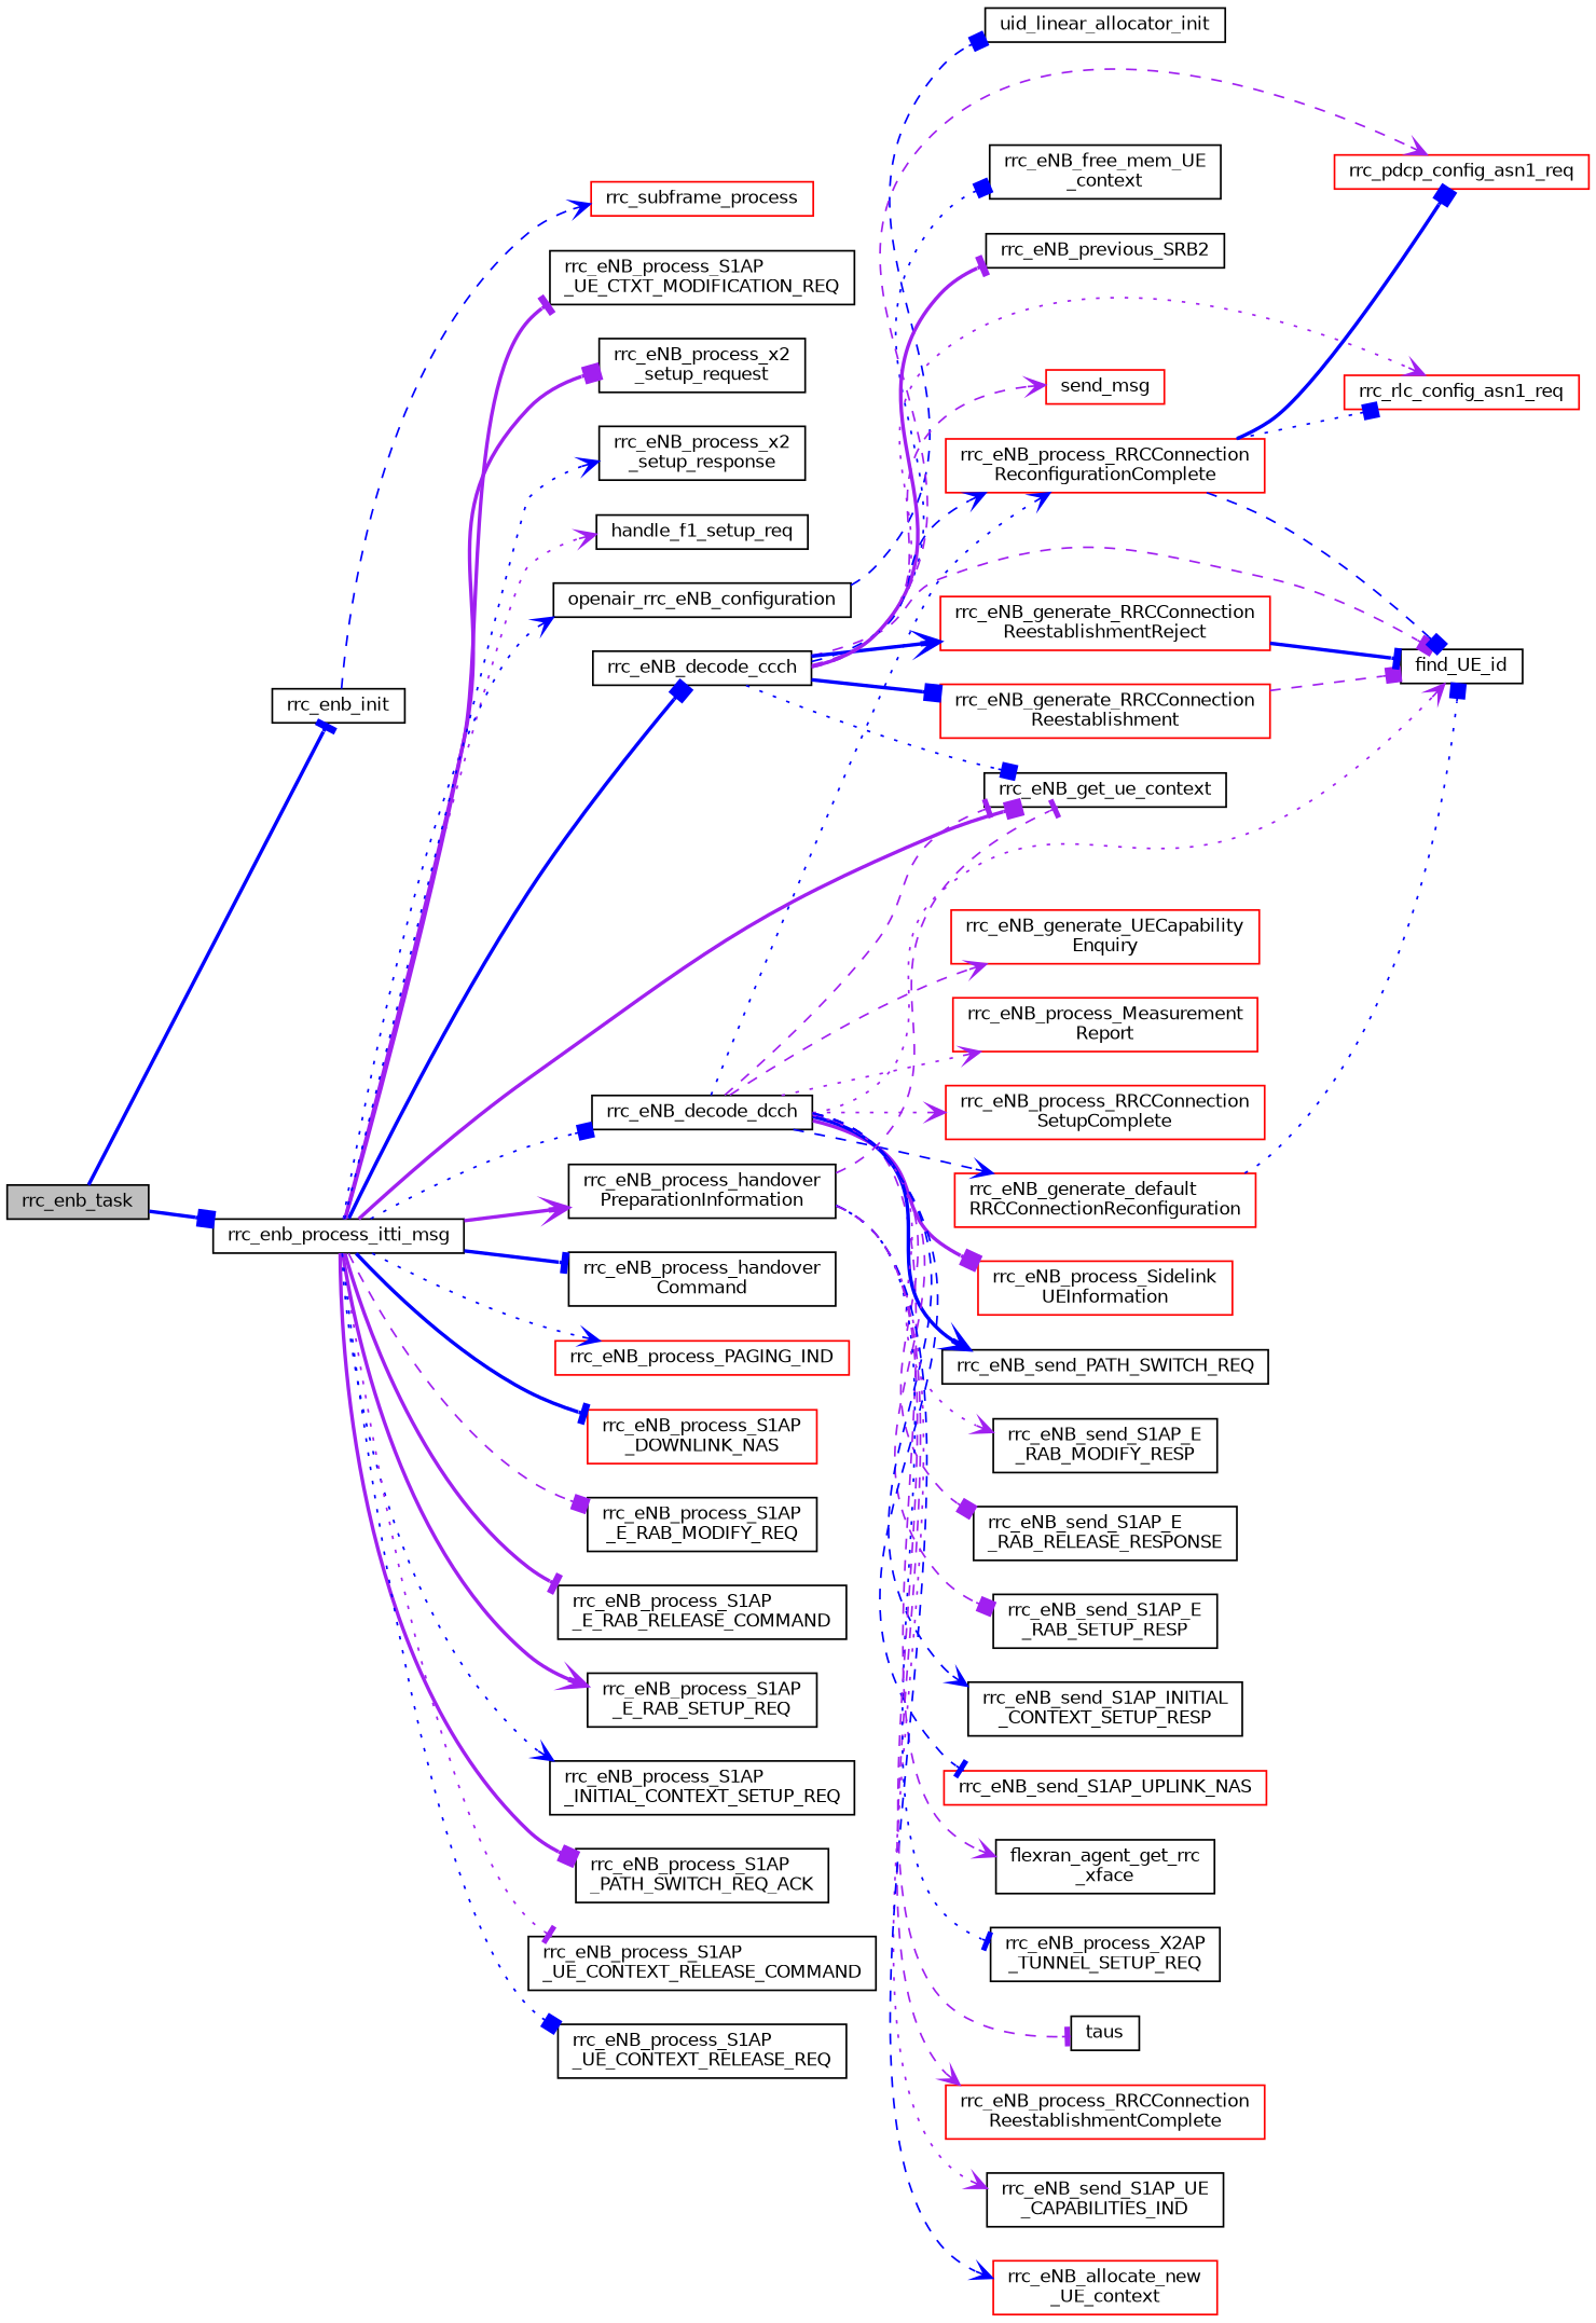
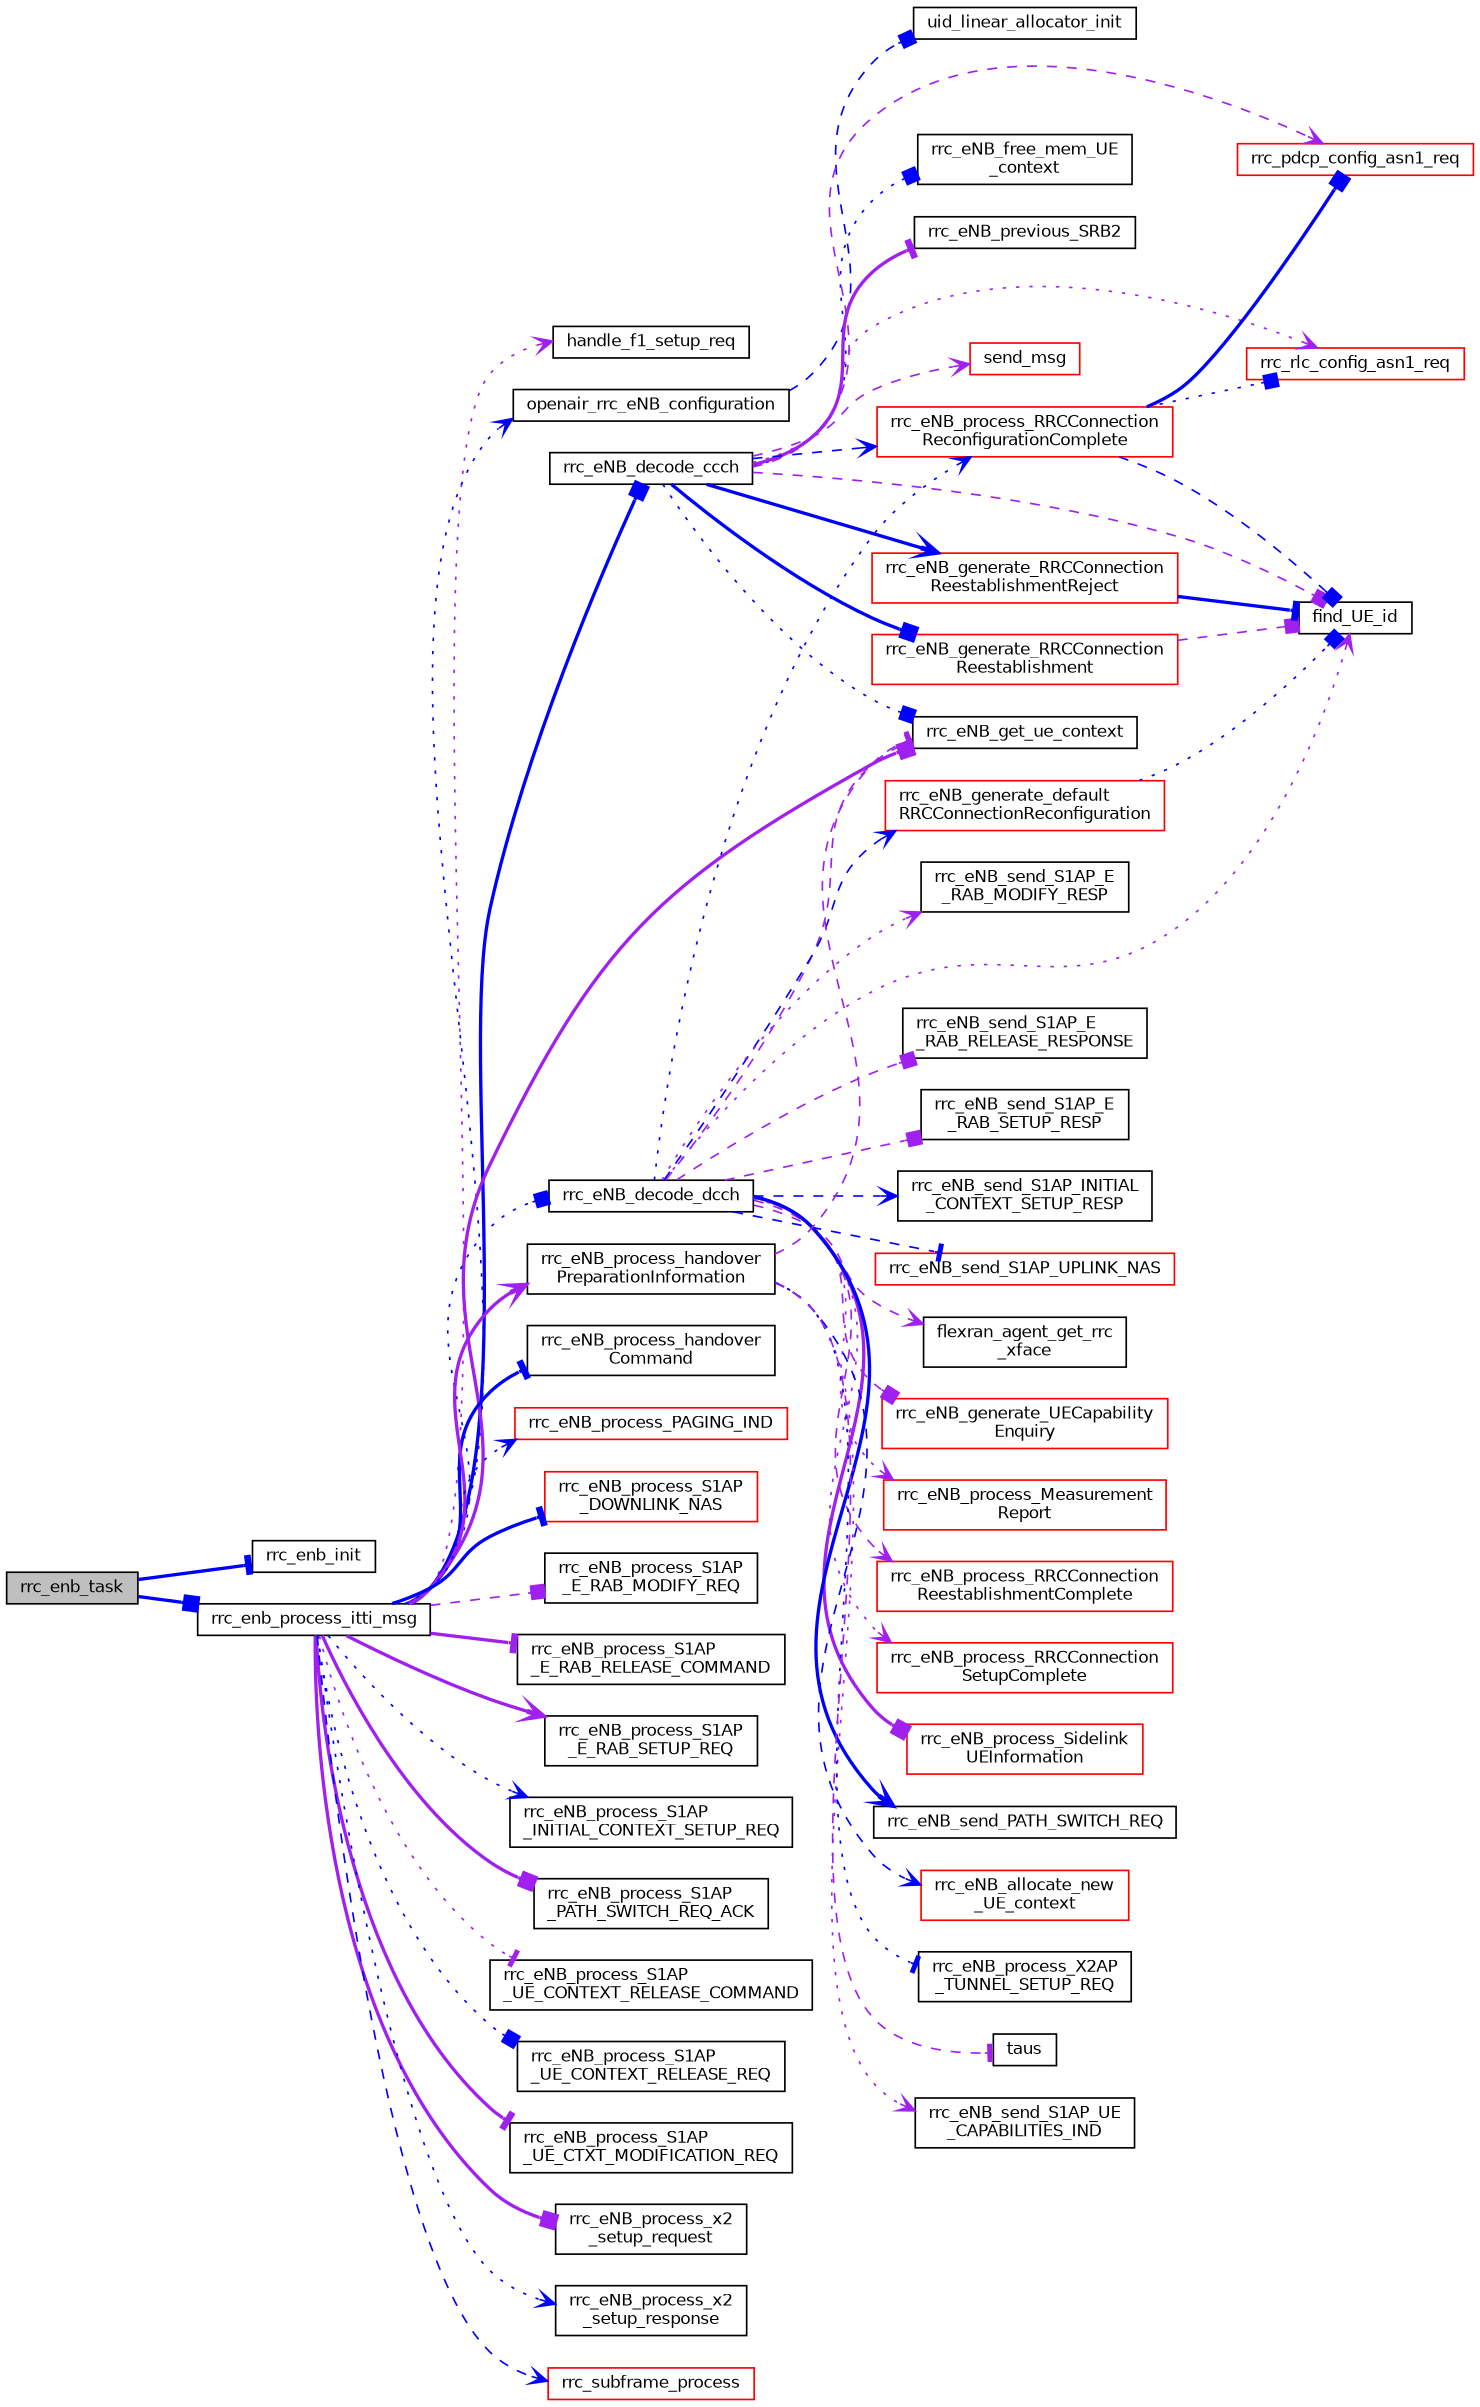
  digraph {
    rankdir=LR
    node [color=black fillcolor=white fontname=Helvetica fontsize=10 shape=record style=filled]
    edge [arrowhead=vee color=blue fontname=Helvetica fontsize=10 labelfontname=Helvetica labelfontsize=10 style=dashed]
    n1 [fillcolor=grey75 fontcolor=black height=0.2 label=rrc_enb_task width=0.4]
    n2 [height=0.2 label=rrc_enb_init width=0.4]
    n3 [height=0.2 label=rrc_enb_process_itti_msg width=0.4]
    n4 [height=0.2 label=handle_f1_setup_req width=0.4]
    n5 [height=0.2 label=openair_rrc_eNB_configuration width=0.4]
    n6 [height=0.2 label=rrc_eNB_decode_ccch width=0.4]
    n7 [height=0.2 label=rrc_eNB_get_ue_context width=0.4]
    n8 [height=0.2 label=rrc_eNB_decode_dcch width=0.4]
    n9 [height=0.2 label="rrc_eNB_process_handover\lCommand" width=0.4]
    n10 [height=0.2 label="rrc_eNB_process_handover\lPreparationInformation" width=0.4]
    n11 [color=red height=0.2 label=rrc_eNB_process_PAGING_IND width=0.4]
    n12 [color=red height=0.2 label="rrc_eNB_process_S1AP\l_DOWNLINK_NAS" width=0.4]
    n13 [height=0.2 label="rrc_eNB_process_S1AP\l_E_RAB_MODIFY_REQ" width=0.4]
    n14 [height=0.2 label="rrc_eNB_process_S1AP\l_E_RAB_RELEASE_COMMAND" width=0.4]
    n15 [height=0.2 label="rrc_eNB_process_S1AP\l_E_RAB_SETUP_REQ" width=0.4]
    n16 [height=0.2 label="rrc_eNB_process_S1AP\l_INITIAL_CONTEXT_SETUP_REQ" width=0.4]
    n17 [height=0.2 label="rrc_eNB_process_S1AP\l_PATH_SWITCH_REQ_ACK" width=0.4]
    n18 [height=0.2 label="rrc_eNB_process_S1AP\l_UE_CONTEXT_RELEASE_COMMAND" width=0.4]
    n19 [height=0.2 label="rrc_eNB_process_S1AP\l_UE_CONTEXT_RELEASE_REQ" width=0.4]
    n20 [height=0.2 label="rrc_eNB_process_S1AP\l_UE_CTXT_MODIFICATION_REQ" width=0.4]
    n21 [height=0.2 label="rrc_eNB_process_x2\l_setup_request" width=0.4]
    n22 [height=0.2 label="rrc_eNB_process_x2\l_setup_response" width=0.4]
    n23 [color=red height=0.2 label=rrc_subframe_process width=0.4]
    n24 [height=0.2 label=uid_linear_allocator_init width=0.4]
    n25 [height=0.2 label=find_UE_id width=0.4]
    n26 [height=0.2 label="rrc_eNB_free_mem_UE\l_context" width=0.4]
    n27 [color=red height=0.2 label="rrc_eNB_generate_RRCConnection\lReestablishment" width=0.4]
    n28 [color=red height=0.2 label="rrc_eNB_generate_RRCConnection\lReestablishmentReject" width=0.4]
    n29 [height=0.2 label=rrc_eNB_previous_SRB2 width=0.4]
    n30 [color=red height=0.2 label="rrc_eNB_process_RRCConnection\lReconfigurationComplete" width=0.4]
    n31 [color=red height=0.2 label=rrc_pdcp_config_asn1_req width=0.4]
    n32 [color=red height=0.2 label=rrc_rlc_config_asn1_req width=0.4]
    n33 [color=red height=0.2 label=send_msg width=0.4]
    n34 [height=0.2 label="flexran_agent_get_rrc\l_xface" width=0.4]
    n35 [color=red height=0.2 label="rrc_eNB_generate_default\lRRCConnectionReconfiguration" width=0.4]
    n36 [color=red height=0.2 label="rrc_eNB_generate_UECapability\lEnquiry" width=0.4]
    n37 [color=red height=0.2 label="rrc_eNB_process_Measurement\lReport" width=0.4]
    n38 [color=red height=0.2 label="rrc_eNB_process_RRCConnection\lReestablishmentComplete" width=0.4]
    n39 [color=red height=0.2 label="rrc_eNB_process_RRCConnection\lSetupComplete" width=0.4]
    n40 [color=red height=0.2 label="rrc_eNB_process_Sidelink\lUEInformation" width=0.4]
    n41 [height=0.2 label=rrc_eNB_send_PATH_SWITCH_REQ width=0.4]
    n42 [height=0.2 label="rrc_eNB_send_S1AP_E\l_RAB_MODIFY_RESP" width=0.4]
    n43 [height=0.2 label="rrc_eNB_send_S1AP_E\l_RAB_RELEASE_RESPONSE" width=0.4]
    n44 [height=0.2 label="rrc_eNB_send_S1AP_E\l_RAB_SETUP_RESP" width=0.4]
    n45 [height=0.2 label="rrc_eNB_send_S1AP_INITIAL\l_CONTEXT_SETUP_RESP" width=0.4]
    n46 [color=red height=0.2 label=rrc_eNB_send_S1AP_UPLINK_NAS width=0.4]
    n47 [height=0.2 label="rrc_eNB_send_S1AP_UE\l_CAPABILITIES_IND" width=0.4]
    n48 [color=red height=0.2 label="rrc_eNB_allocate_new\l_UE_context" width=0.4]
    n49 [height=0.2 label="rrc_eNB_process_X2AP\l_TUNNEL_SETUP_REQ" width=0.4]
    n50 [height=0.2 label=taus width=0.4]
    n1 -> n2 [arrowhead=tee style=bold]
    n1 -> n3 [arrowhead=box style=bold]
    n3 -> n4 [color=purple style=dotted]
    n3 -> n5 [style=dotted]
    n3 -> n6 [arrowhead=box style=bold]
    n3 -> n7 [arrowhead=box color=purple style=bold]
    n3 -> n8 [arrowhead=box style=dotted]
    n3 -> n9 [arrowhead=tee style=bold]
    n3 -> n10 [color=purple style=bold]
    n3 -> n11 [style=dotted]
    n3 -> n12 [arrowhead=tee style=bold]
    n3 -> n13 [arrowhead=box color=purple]
    n3 -> n14 [arrowhead=tee color=purple style=bold]
    n3 -> n15 [color=purple style=bold]
    n3 -> n16 [style=dotted]
    n3 -> n17 [arrowhead=box color=purple style=bold]
    n3 -> n18 [arrowhead=tee color=purple style=dotted]
    n3 -> n19 [arrowhead=box style=dotted]
    n3 -> n20 [arrowhead=tee color=purple style=bold]
    n3 -> n21 [arrowhead=box color=purple style=bold]
    n3 -> n22 [style=dotted]
-   n2 -> n23
+   n3 -> n23
    n5 -> n24 [arrowhead=box]
    n6 -> n7 [arrowhead=box style=dotted]
    n6 -> n25 [arrowhead=box color=purple]
    n6 -> n26 [arrowhead=box style=dotted]
    n6 -> n27 [arrowhead=box style=bold]
    n6 -> n28 [style=bold]
    n6 -> n29 [arrowhead=tee color=purple style=bold]
    n6 -> n30
    n6 -> n31 [color=purple]
    n6 -> n32 [color=purple style=dotted]
    n6 -> n33 [color=purple]
    n8 -> n7 [arrowhead=tee color=purple]
    n8 -> n25 [color=purple style=dotted]
    n8 -> n30 [style=dotted]
    n8 -> n34 [color=purple]
    n8 -> n35
-   n8 -> n36 [color=purple]
+   n8 -> n36 [arrowhead=box color=purple]
    n8 -> n37 [color=purple style=dotted]
-   n10 -> n38 [color=purple]
+   n8 -> n38 [color=purple]
    n8 -> n39 [color=purple style=dotted]
    n8 -> n40 [arrowhead=box color=purple style=bold]
    n8 -> n41 [style=bold]
    n8 -> n42 [color=purple style=dotted]
    n8 -> n43 [arrowhead=box color=purple]
    n8 -> n44 [arrowhead=box color=purple]
    n8 -> n45
    n8 -> n46 [arrowhead=tee]
    n10 -> n7 [arrowhead=tee color=purple]
    n10 -> n47 [color=purple style=dotted]
    n10 -> n48
    n10 -> n49 [arrowhead=tee style=dotted]
    n10 -> n50 [arrowhead=tee color=purple]
    n27 -> n25 [arrowhead=box color=purple]
    n28 -> n25 [arrowhead=tee style=bold]
    n30 -> n25 [arrowhead=box]
    n30 -> n31 [arrowhead=box style=bold]
    n30 -> n32 [arrowhead=box style=dotted]
    n35 -> n25 [arrowhead=box style=dotted]
  }
